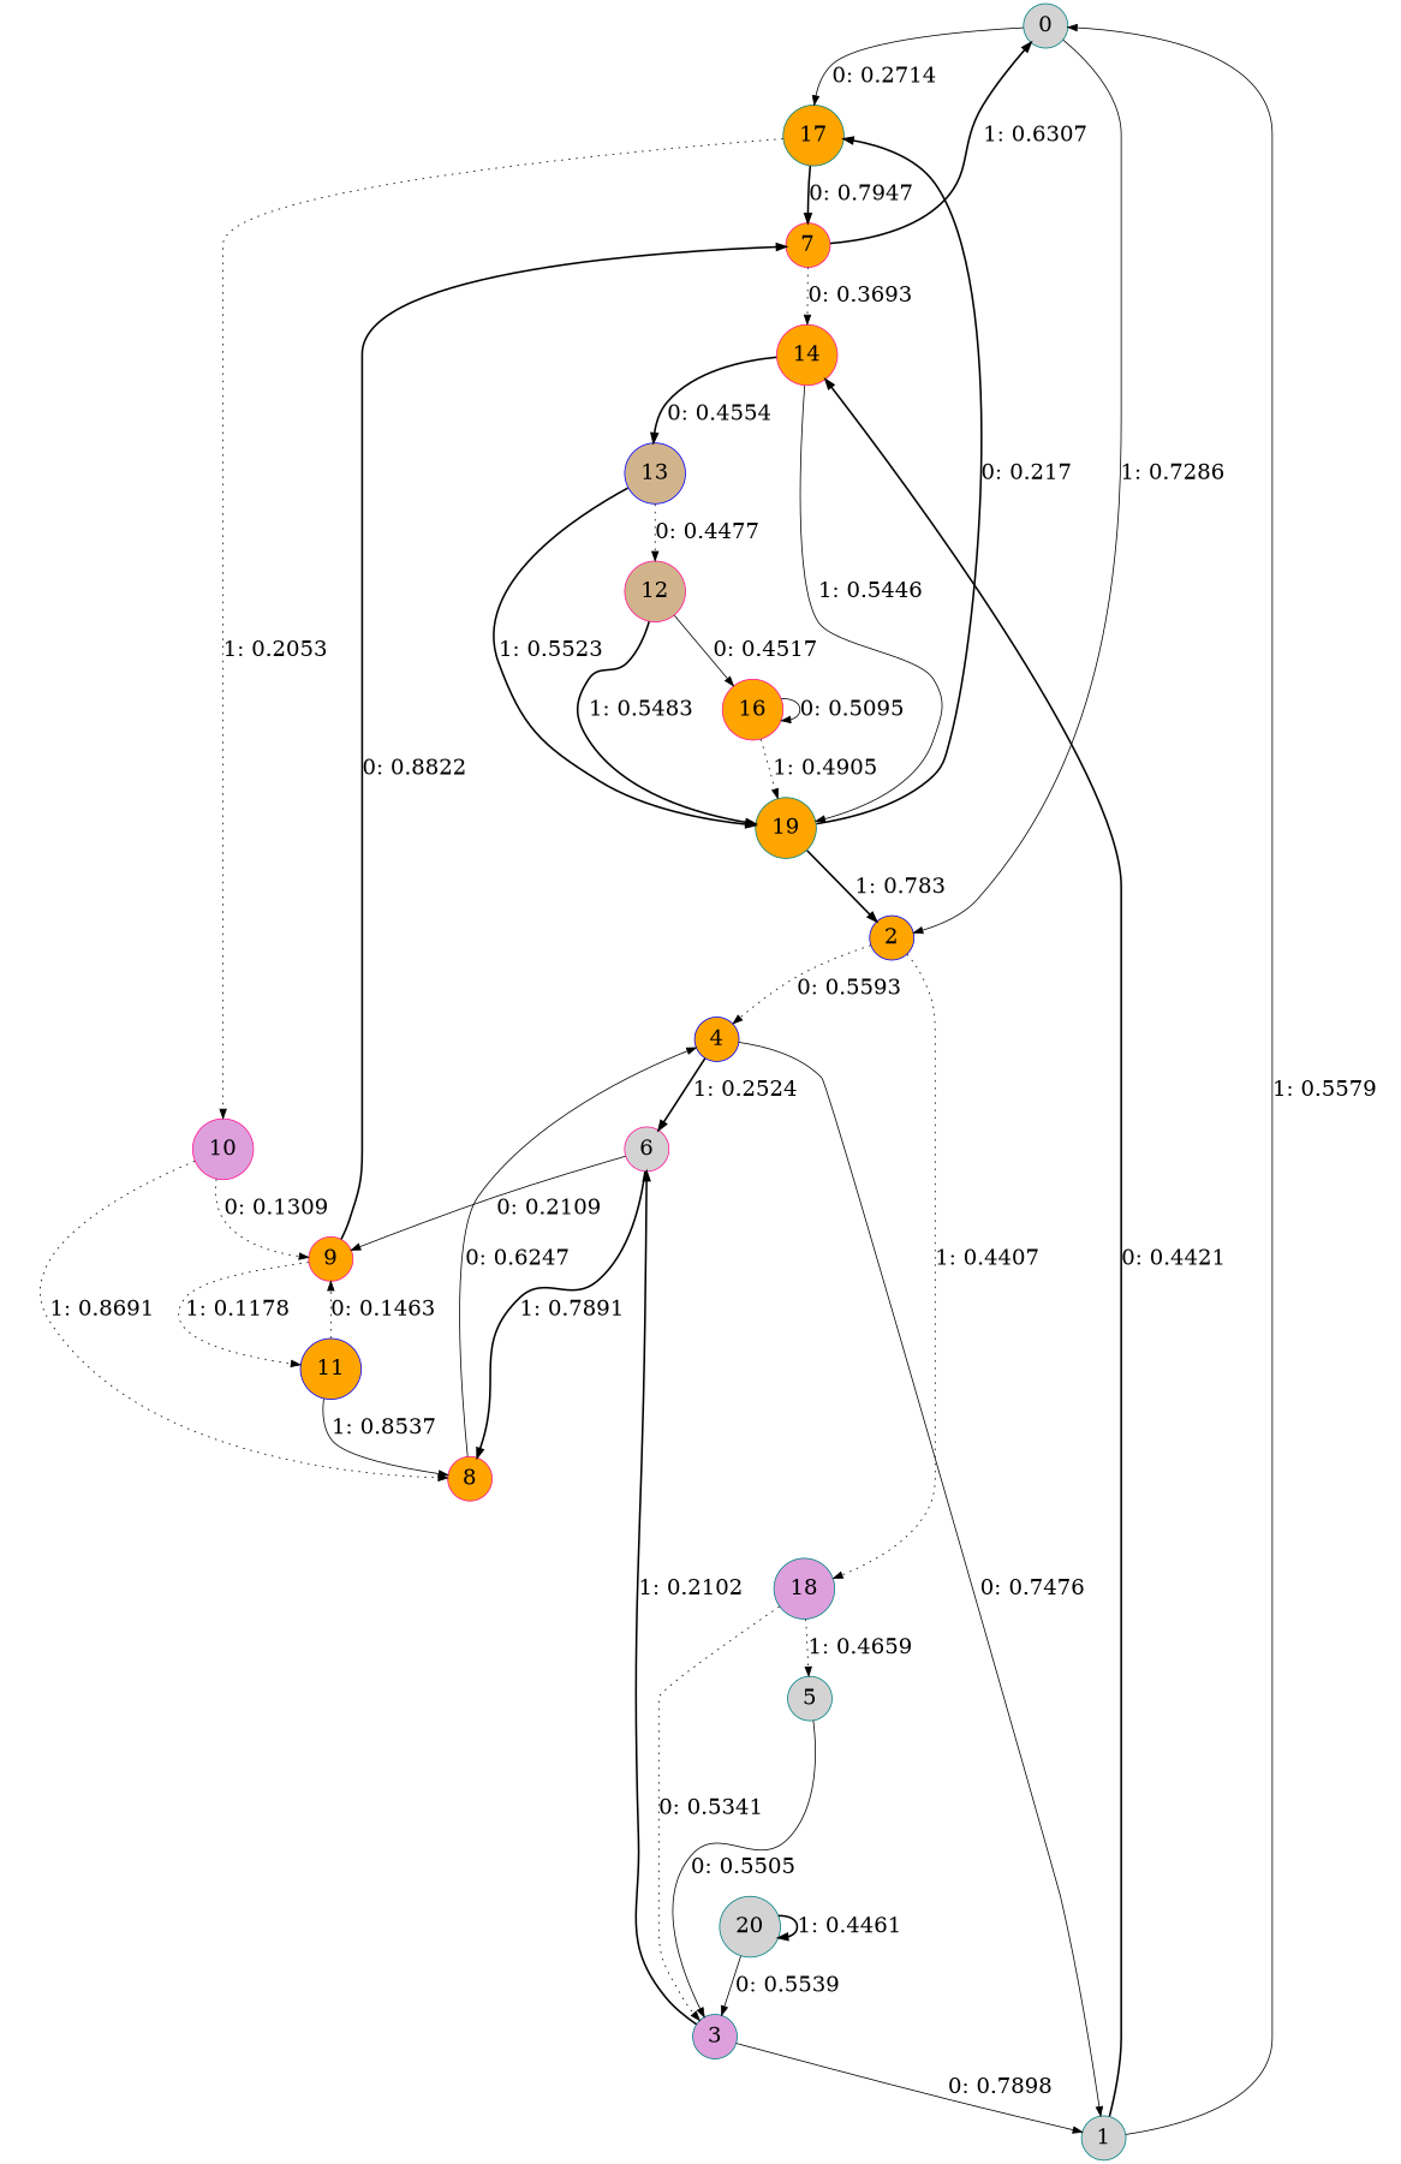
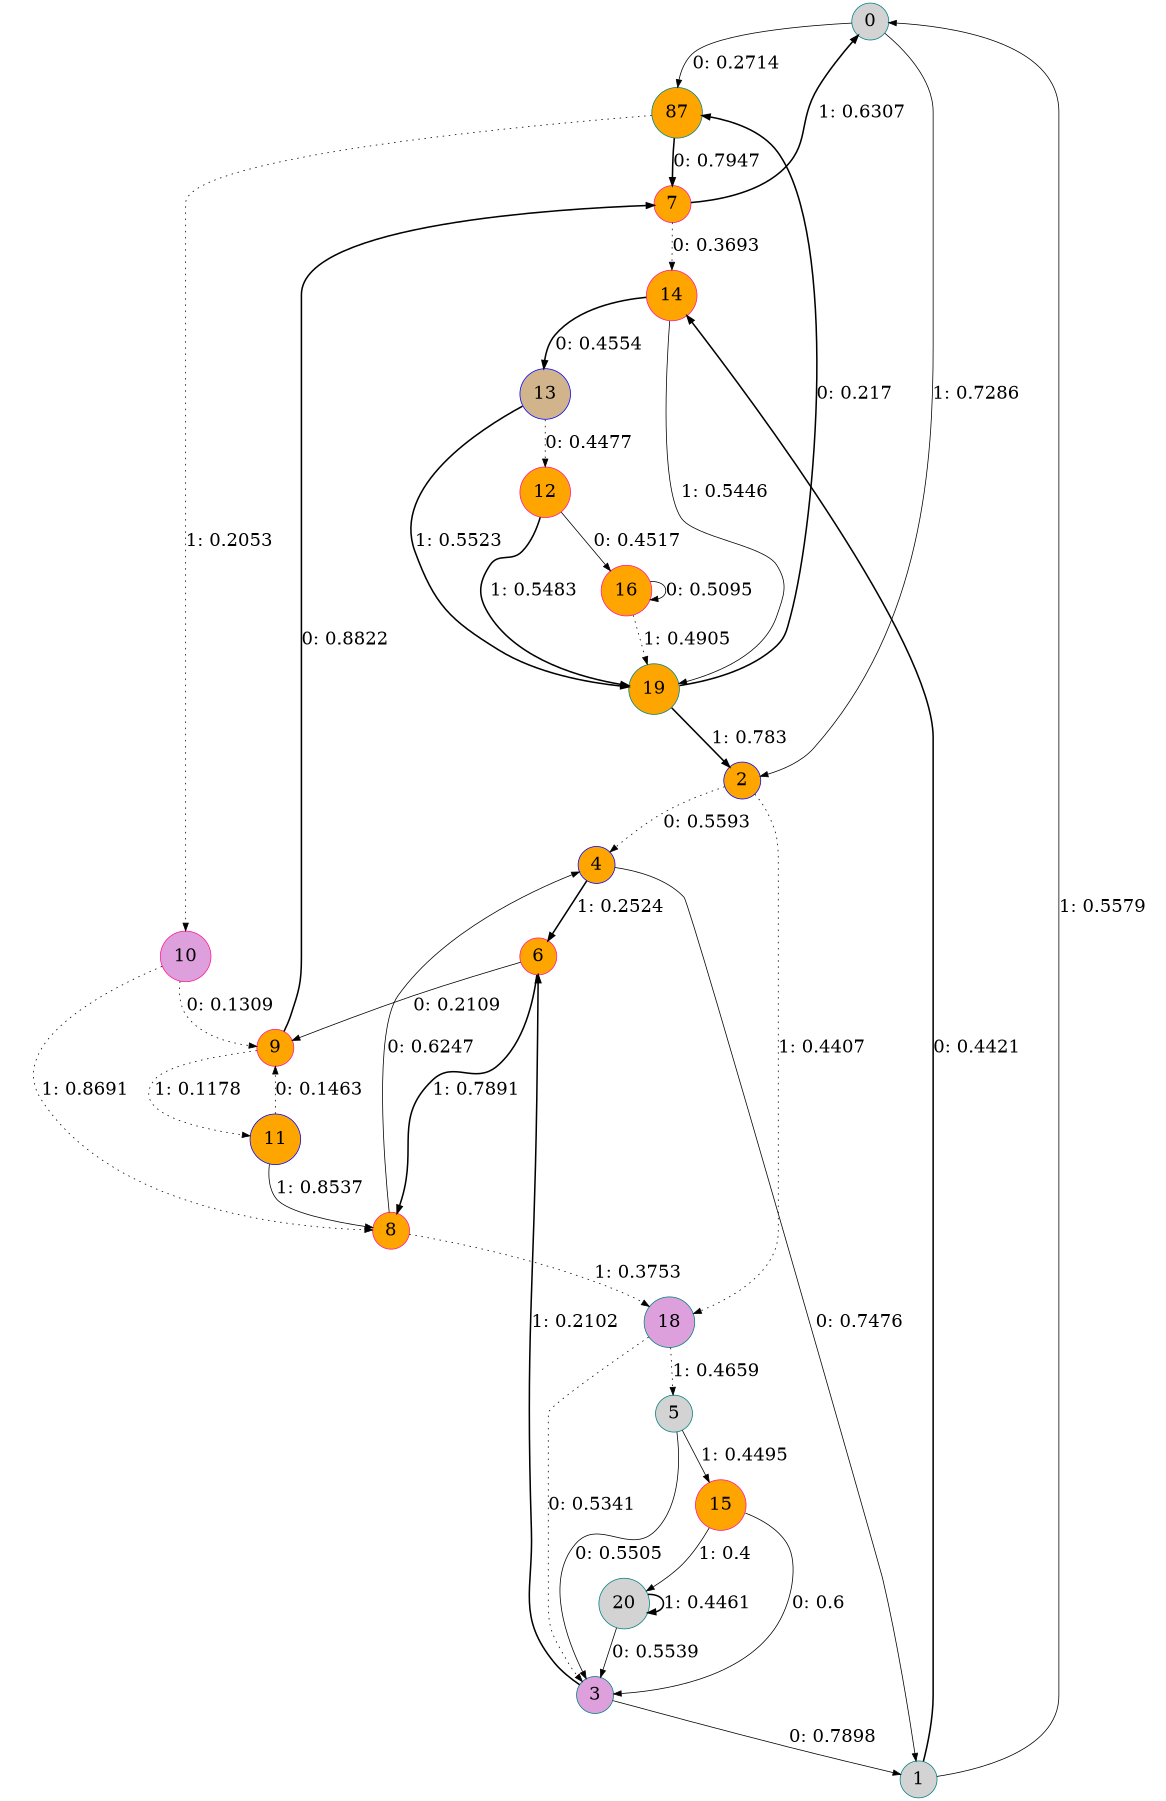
  digraph {
    node [color=deeppink fillcolor=orange fontsize=24 shape=circle style=filled]
    edge [fontsize=24 style=solid]
    0 [color=teal fillcolor=lightgrey]
-   17 [color=teal]
+   17 [color=teal label=87]
    2 [color=blue]
    7
    10 [fillcolor=plum]
    4 [color=blue]
    18 [color=teal fillcolor=plum]
    14
    9
    8
    1 [color=teal fillcolor=lightgrey]
-   6 [fillcolor=lightgrey]
+   6
    3 [color=teal fillcolor=plum]
    5 [color=teal fillcolor=lightgrey]
    19 [color=teal]
    13 [color=blue fillcolor=tan]
-   12 [fillcolor=tan]
+   12
+   15
    11 [color=blue]
    20 [color=teal fillcolor=lightgrey]
    16
    0 -> 17 [label="0: 0.2714   "]
    0 -> 2 [label="1: 0.7286   "]
    17 -> 7 [label="0: 0.7947   " style=bold]
    17 -> 10 [label="1: 0.2053   " style=dotted]
    2 -> 4 [label="0: 0.5593   " style=dotted]
    2 -> 18 [label="1: 0.4407   " style=dotted]
    7 -> 0 [label="1: 0.6307   " style=bold]
    7 -> 14 [label="0: 0.3693   " style=dotted]
    10 -> 9 [label="0: 0.1309   " style=dotted]
    10 -> 8 [label="1: 0.8691   " style=dotted]
    4 -> 1 [label="0: 0.7476   "]
    4 -> 6 [label="1: 0.2524   " style=bold]
    18 -> 3 [label="0: 0.5341   " style=dotted]
    18 -> 5 [label="1: 0.4659   " style=dotted]
    14 -> 19 [label="1: 0.5446   "]
    14 -> 13 [label="0: 0.4554   " style=bold]
    9 -> 7 [label="0: 0.8822   " style=bold]
    9 -> 11 [label="1: 0.1178   " style=dotted]
    8 -> 4 [label="0: 0.6247   "]
+   8 -> 18 [label="1: 0.3753   " style=dotted]
    1 -> 0 [label="1: 0.5579   "]
    1 -> 14 [label="0: 0.4421   " style=bold]
    6 -> 9 [label="0: 0.2109   "]
    6 -> 8 [label="1: 0.7891   " style=bold]
    3 -> 1 [label="0: 0.7898   "]
    3 -> 6 [label="1: 0.2102   " style=bold]
    5 -> 3 [label="0: 0.5505   "]
+   5 -> 15 [label="1: 0.4495   "]
    19 -> 17 [label="0: 0.217    " style=bold]
    19 -> 2 [label="1: 0.783    " style=bold]
    13 -> 19 [label="1: 0.5523   " style=bold]
    13 -> 12 [label="0: 0.4477   " style=dotted]
    12 -> 19 [label="1: 0.5483   " style=bold]
    12 -> 16 [label="0: 0.4517   "]
+   15 -> 3 [label="0: 0.6      "]
+   15 -> 20 [label="1: 0.4      "]
    11 -> 9 [label="0: 0.1463   " style=dotted]
    11 -> 8 [label="1: 0.8537   "]
    20 -> 3 [label="0: 0.5539   "]
    20 -> 20 [label="1: 0.4461   " style=bold]
    16 -> 19 [label="1: 0.4905   " style=dotted]
    16 -> 16 [label="0: 0.5095   "]
  }
